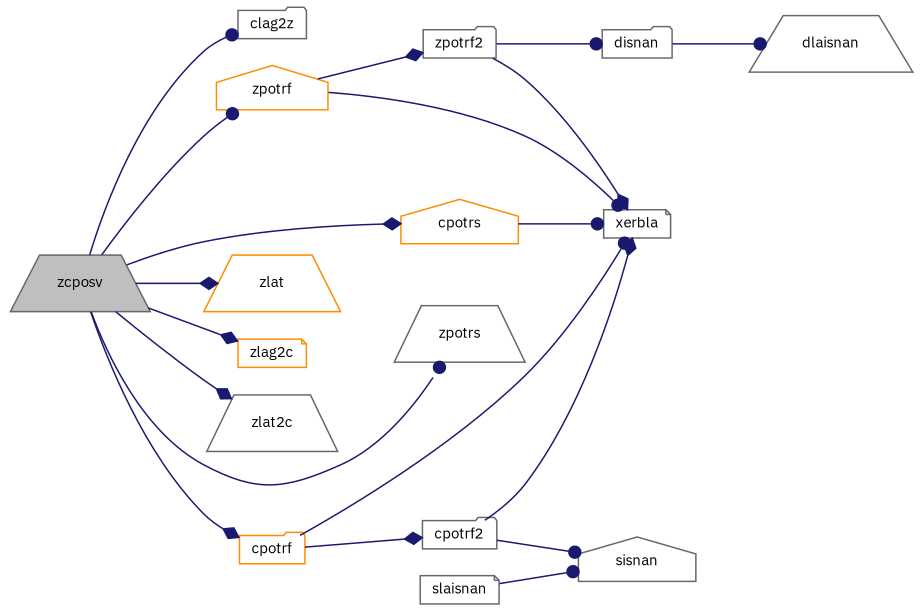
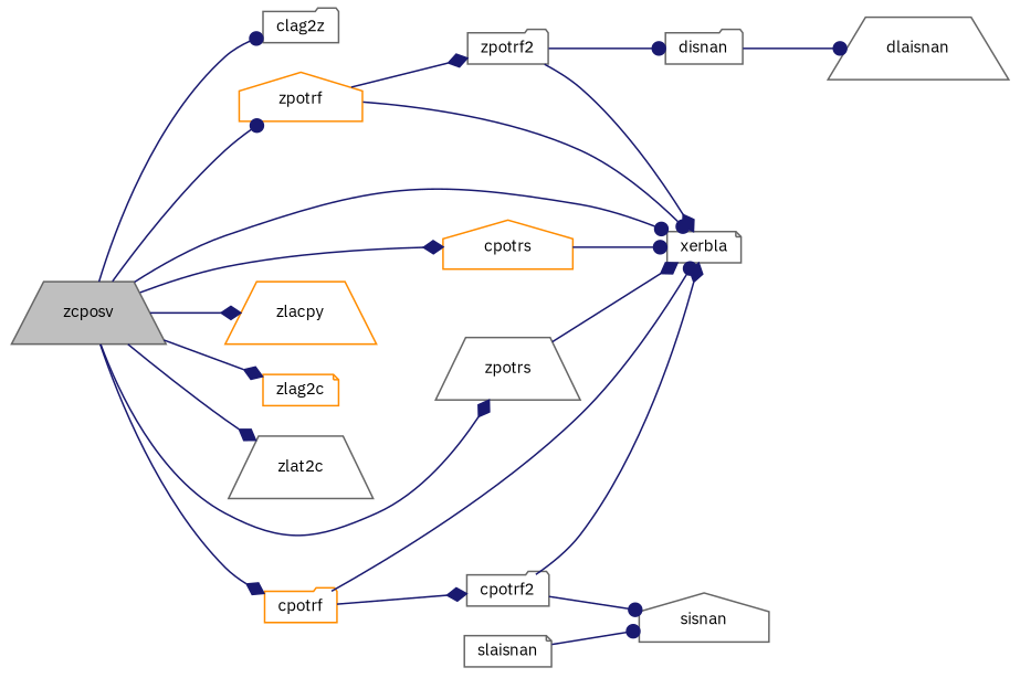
  digraph {
    fontname="IBM Plex Sans"
    rankdir=LR
    node [color=gray40 fillcolor=white fontname="IBM Plex Sans" fontsize=10 shape=trapezium style=filled]
    edge [arrowhead=diamond color=midnightblue fontname="IBM Plex Sans" fontsize=10 labelfontname=Helvetica labelfontsize=10 style=solid]
    n1 [fillcolor=grey75 fontcolor=black height=0.2 label=zcposv width=0.4]
    n2 [height=0.2 label=clag2z shape=folder width=0.4]
    n3 [color=darkorange height=0.2 label=cpotrf shape=folder width=0.4]
    n4 [height=0.2 label=xerbla shape=note width=0.4]
    n5 [color=darkorange height=0.2 label=cpotrs shape=house width=0.4]
-   n6 [color=darkorange height=0.2 label=zlat width=0.4]
+   n6 [color=darkorange height=0.2 label=zlacpy width=0.4]
    n7 [color=darkorange height=0.2 label=zlag2c shape=note width=0.4]
    n8 [height=0.2 label=zlat2c width=0.4]
    n9 [color=darkorange height=0.2 label=zpotrf shape=house width=0.4]
    n10 [height=0.2 label=zpotrs width=0.4]
    n11 [height=0.2 label=cpotrf2 shape=folder width=0.4]
    n12 [height=0.2 label=zpotrf2 shape=folder width=0.4]
    n13 [height=0.2 label=sisnan shape=house width=0.4]
    n14 [height=0.2 label=slaisnan shape=note width=0.4]
    n15 [height=0.2 label=disnan shape=folder width=0.4]
    n16 [height=0.2 label=dlaisnan width=0.4]
    n1 -> n2 [arrowhead=dot]
    n1 -> n3
+   n1 -> n4 [arrowhead=dot]
    n1 -> n5
    n1 -> n6
    n1 -> n7
    n1 -> n8
    n1 -> n9 [arrowhead=dot]
-   n1 -> n10 [arrowhead=dot]
+   n1 -> n10
    n3 -> n4 [arrowhead=dot]
    n3 -> n11
    n5 -> n4 [arrowhead=dot]
    n9 -> n4 [arrowhead=dot]
    n9 -> n12
+   n10 -> n4
    n11 -> n4
    n11 -> n13 [arrowhead=dot]
    n12 -> n4
    n12 -> n15 [arrowhead=dot]
    n14 -> n13 [arrowhead=dot]
    n15 -> n16 [arrowhead=dot]
  }
